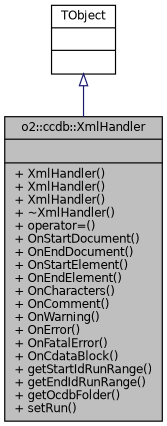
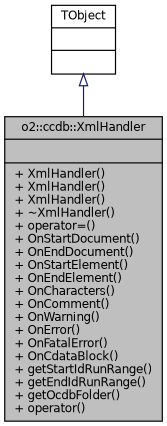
  digraph {
    node [color=black fontname=Helvetica fontsize=10 shape=record]
-   n1 [fillcolor=grey75 fontcolor=black height=0.2 label="{o2::ccdb::XmlHandler\n||+ XmlHandler()\l+ XmlHandler()\l+ XmlHandler()\l+ ~XmlHandler()\l+ operator=()\l+ OnStartDocument()\l+ OnEndDocument()\l+ OnStartElement()\l+ OnEndElement()\l+ OnCharacters()\l+ OnComment()\l+ OnWarning()\l+ OnError()\l+ OnFatalError()\l+ OnCdataBlock()\l+ getStartIdRunRange()\l+ getEndIdRunRange()\l+ getOcdbFolder()\l+ setRun()\l}" style=filled width=0.4]
+   n1 [fillcolor=grey75 fontcolor=black height=0.2 label="{o2::ccdb::XmlHandler\n||+ XmlHandler()\l+ XmlHandler()\l+ XmlHandler()\l+ ~XmlHandler()\l+ operator=()\l+ OnStartDocument()\l+ OnEndDocument()\l+ OnStartElement()\l+ OnEndElement()\l+ OnCharacters()\l+ OnComment()\l+ OnWarning()\l+ OnError()\l+ OnFatalError()\l+ OnCdataBlock()\l+ getStartIdRunRange()\l+ getEndIdRunRange()\l+ getOcdbFolder()\l+ operator()\l}" style=filled width=0.4]
    n2 [height=0.2 label="{TObject\n||}" width=0.4]
    n2 -> n1 [arrowtail=onormal color=midnightblue dir=back fontname=Helvetica fontsize=10 labelfontname=Helvetica labelfontsize=10 style=solid]
  }
